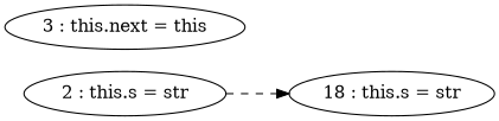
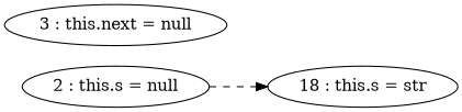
  digraph {
    rankdir=LR
-   "2 : this.s = null" [label="2 : this.s = str"]
+   "2 : this.s = null"
    "18 : this.s = str"
-   "3 : this.next = null" [label="3 : this.next = this"]
+   "3 : this.next = null"
    "2 : this.s = null" -> "18 : this.s = str" [style=dashed]
  }
